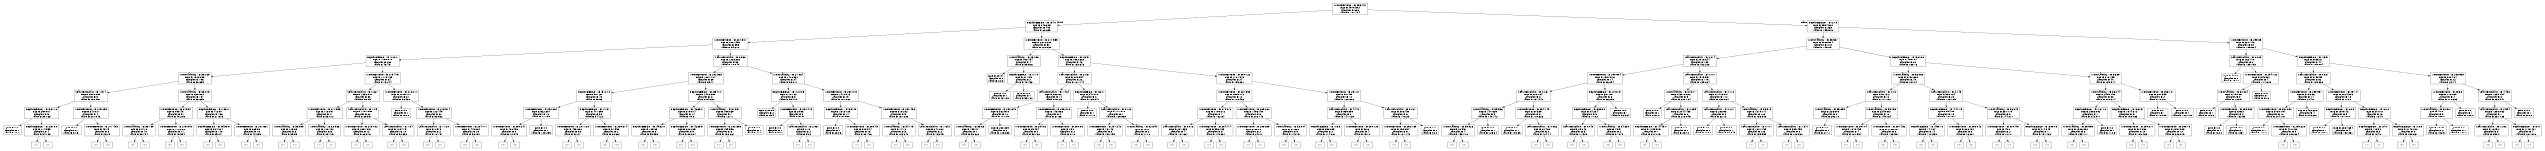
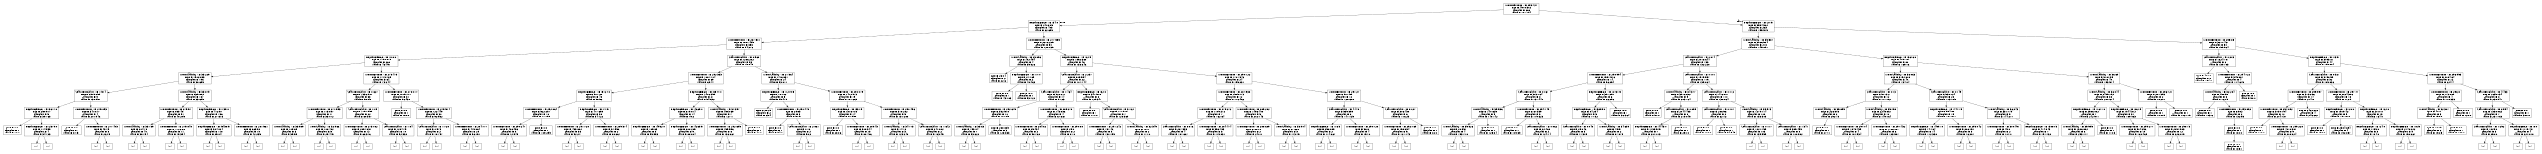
  digraph {
    node [shape=box]
    n1 [label="WOA_TEMP_K <= 293.427\nmse = 4978.302\nsamples = 666\nvalue = 101.184"]
    n2 [label="Depth_GEBCO <= -34.0\nmse = 2406.05\nsamples = 403\nvalue = 62.699"]
    n3 [label="Depth_GEBCO <= -27.5\nmse = 3534.302\nsamples = 263\nvalue = 155.919"]
    n4 [label="WOA_TEMP_K <= 287.501\nmse = 1801.455\nsamples = 353\nvalue = 54.276"]
    n5 [label="WOA_TEMP_K <= 277.555\nmse = 2276.225\nsamples = 50\nvalue = 128.039"]
    n6 [label="WOA_Salinity <= 35.587\nmse = 3066.984\nsamples = 213\nvalue = 145.051"]
    n7 [label="WOA_TEMP_K <= 295.85\nmse = 3217.461\nsamples = 50\nvalue = 195.964"]
    n8 [label="Depth_GEBCO <= -100.0\nmse = 1758.875\nsamples = 260\nvalue = 46.491"]
    n9 [label="SeaWIFs_ChlrA <= 0.568\nmse = 1286.282\nsamples = 93\nvalue = 75.845"]
    n10 [label="WOA_Salinity <= 23.056\nmse = 192.494\nsamples = 4\nvalue = 35.526"]
    n11 [label="Depth_GEBCO <= -22.5\nmse = 1852.368\nsamples = 46\nvalue = 133.646"]
    n12 [label="WOA_Salinity <= 33.229\nmse = 1502.833\nsamples = 196\nvalue = 38.699"]
    n13 [label="WOA_TEMP_K <= 275.475\nmse = 1713.789\nsamples = 64\nvalue = 73.244"]
    n14 [label="WOA_TEMP_K <= 292.333\nmse = 1087.704\nsamples = 69\nvalue = 69.47"]
    n15 [label="WOA_Salinity <= 21.564\nmse = 1416.831\nsamples = 24\nvalue = 93.011"]
    n16 [label="SeaWIFs_ChlrA <= 1.514\nmse = 8505.895\nsamples = 9\nvalue = 130.991"]
    n17 [label="WOA_Salinity <= 33.879\nmse = 629.882\nsamples = 187\nvalue = 33.659"]
    n18 [label="SeaWIFs_ChlrA <= 0.627\nmse = 1336.507\nsamples = 33\nvalue = 50.05"]
    n19 [label="WOA_TEMP_K <= 278.014\nmse = 1015.111\nsamples = 31\nvalue = 96.438"]
    n20 [label="Depth_GEBCO <= -3617.0\nmse = 250.917\nsamples = 5\nvalue = 39.763"]
    n21 [label="WOA_TEMP_K <= 275.053\nmse = 3418.77\nsamples = 4\nvalue = 201.946"]
    n22 [label="WOA_TEMP_K <= 275.57\nmse = 853.481\nsamples = 51\nvalue = 48.205"]
    n23 [label="Depth_GEBCO <= -139.0\nmse = 412.57\nsamples = 136\nvalue = 27.616"]
    n24 [label="mse = 0.0\nsamples = 1\nvalue = 70.0"]
    n25 [label="Depth_GEBCO <= -2379.0\nmse = 114.959\nsamples = 4\nvalue = 34.723"]
    n26 [label="mse = 0.0\nsamples = 1\nvalue = 37.51"]
    n27 [label="WOA_TEMP_K <= 277.403\nmse = 43.75\nsamples = 3\nvalue = 222.5"]
    n28 [label="(...)"]
    n29 [label="(...)"]
    n30 [label="(...)"]
    n31 [label="(...)"]
    n32 [label="WOA_Salinity <= 33.739\nmse = 204.78\nsamples = 40\nvalue = 38.754"]
    n33 [label="WOA_TEMP_K <= 275.848\nmse = 1726.68\nsamples = 11\nvalue = 79.394"]
    n34 [label="Depth_GEBCO <= -5438.5\nmse = 324.024\nsamples = 118\nvalue = 25.041"]
    n35 [label="WOA_TEMP_K <= 281.561\nmse = 663.92\nsamples = 18\nvalue = 42.235"]
    n36 [label="(...)"]
    n37 [label="(...)"]
    n38 [label="(...)"]
    n39 [label="(...)"]
    n40 [label="(...)"]
    n41 [label="(...)"]
    n42 [label="(...)"]
    n43 [label="(...)"]
    n44 [label="WOA_TEMP_K <= 271.993\nmse = 113.897\nsamples = 11\nvalue = 33.072"]
    n45 [label="SeaWIFs_ChlrA <= 1.05\nmse = 1797.555\nsamples = 22\nvalue = 60.357"]
    n46 [label="mse = 0.0\nsamples = 1\nvalue = 180.0"]
    n47 [label="WOA_TEMP_K <= 279.514\nmse = 722.449\nsamples = 30\nvalue = 92.552"]
    n48 [label="WOA_Salinity <= 33.589\nmse = 103.69\nsamples = 6\nvalue = 35.59"]
    n49 [label="WOA_Salinity <= 32.966\nmse = 106.482\nsamples = 5\nvalue = 29.475"]
    n50 [label="WOA_TEMP_K <= 273.082\nmse = 2097.631\nsamples = 12\nvalue = 66.376"]
    n51 [label="SeaWIFs_ChlrA <= 1.84\nmse = 1284.751\nsamples = 10\nvalue = 52.332"]
    n52 [label="(...)"]
    n53 [label="(...)"]
    n54 [label="(...)"]
    n55 [label="(...)"]
    n56 [label="(...)"]
    n57 [label="(...)"]
    n58 [label="(...)"]
    n59 [label="(...)"]
    n60 [label="SeaWIFs_ChlrA <= 1.728\nmse = 0.573\nsamples = 2\nvalue = 18.757"]
    n61 [label="WOA_TEMP_K <= 284.777\nmse = 479.064\nsamples = 28\nvalue = 96.151"]
    n62 [label="(...)"]
    n63 [label="(...)"]
    n64 [label="(...)"]
    n65 [label="(...)"]
    n66 [label="Depth_GEBCO <= -5124.0\nmse = 577.28\nsamples = 48\nvalue = 58.92"]
    n67 [label="Depth_GEBCO <= -3547.0\nmse = 1406.355\nsamples = 21\nvalue = 94.652"]
    n68 [label="Depth_GEBCO <= -1219.5\nmse = 18.702\nsamples = 5\nvalue = 59.475"]
    n69 [label="WOA_TEMP_K <= 290.079\nmse = 1412.513\nsamples = 19\nvalue = 101.665"]
    n70 [label="WOA_TEMP_K <= 292.064\nmse = 522.287\nsamples = 10\nvalue = 77.795"]
    n71 [label="Depth_GEBCO <= -77.5\nmse = 477.659\nsamples = 38\nvalue = 54.122"]
    n72 [label="Depth_GEBCO <= -4669.0\nmse = 619.874\nsamples = 14\nvalue = 79.2"]
    n73 [label="WOA_Salinity <= 37.357\nmse = 1503.69\nsamples = 7\nvalue = 127.1"]
    n74 [label="WOA_TEMP_K <= 290.247\nmse = 426.456\nsamples = 9\nvalue = 72.949"]
    n75 [label="mse = 0.0\nsamples = 1\nvalue = 109.299"]
    n76 [label="WOA_TEMP_K <= 291.728\nmse = 433.882\nsamples = 36\nvalue = 52.271"]
    n77 [label="WOA_TEMP_K <= 289.374\nmse = 37.556\nsamples = 2\nvalue = 88.667"]
    n78 [label="(...)"]
    n79 [label="(...)"]
    n80 [label="(...)"]
    n81 [label="(...)"]
    n82 [label="(...)"]
    n83 [label="(...)"]
    n84 [label="Depth_GEBCO <= -4952.0\nmse = 105.83\nsamples = 5\nvalue = 59.993"]
    n85 [label="Depth_GEBCO <= -4265.5\nmse = 600.205\nsamples = 9\nvalue = 88.804"]
    n86 [label="WOA_TEMP_K <= 292.695\nmse = 755.556\nsamples = 6\nvalue = 136.667"]
    n87 [label="mse = 0.0\nsamples = 1\nvalue = 41.0"]
    n88 [label="(...)"]
    n89 [label="(...)"]
    n90 [label="(...)"]
    n91 [label="(...)"]
    n92 [label="(...)"]
    n93 [label="(...)"]
    n94 [label="mse = 20.25\nsamples = 2\nvalue = 65.4"]
    n95 [label="WOA_TEMP_K <= 290.448\nmse = 2.583\nsamples = 3\nvalue = 57.5"]
    n96 [label="Depth_GEBCO <= -931.5\nmse = 1316.705\nsamples = 14\nvalue = 87.558"]
    n97 [label="WOA_TEMP_K <= 290.456\nmse = 318.282\nsamples = 5\nvalue = 131.288"]
    n98 [label="mse = 0.0\nsamples = 1\nvalue = 54.0"]
    n99 [label="SeaWIFs_ChlrA <= 2.861\nmse = 0.16\nsamples = 2\nvalue = 58.2"]
    n100 [label="(...)"]
    n101 [label="(...)"]
    n102 [label="mse = 0.0\nsamples = 1\nvalue = 230.6"]
    n103 [label="WOA_TEMP_K <= 289.43\nmse = 308.344\nsamples = 13\nvalue = 80.406"]
    n104 [label="WOA_Salinity <= 34.773\nmse = 14.16\nsamples = 3\nvalue = 123.248"]
    n105 [label="SeaWIFs_ChlrA <= 1.642\nmse = 241.802\nsamples = 2\nvalue = 163.45"]
    n106 [label="(...)"]
    n107 [label="(...)"]
    n108 [label="(...)"]
    n109 [label="(...)"]
    n110 [label="(...)"]
    n111 [label="(...)"]
    n112 [label="mse = 23.04\nsamples = 2\nvalue = 22.6"]
    n113 [label="Depth_GEBCO <= -17.0\nmse = 27.765\nsamples = 2\nvalue = 48.463"]
    n114 [label="SeaWIFs_ChlrA <= 2.237\nmse = 803.594\nsamples = 22\nvalue = 107.744"]
    n115 [label="WOA_TEMP_K <= 290.122\nmse = 1701.346\nsamples = 24\nvalue = 155.231"]
    n116 [label="mse = 0.0\nsamples = 1\nvalue = 43.183"]
    n117 [label="mse = -0.0\nsamples = 1\nvalue = 53.722"]
    n118 [label="SeaWIFs_ChlrA <= 1.464\nmse = 522.611\nsamples = 14\nvalue = 91.23"]
    n119 [label="Depth_GEBCO <= -32.0\nmse = 347.978\nsamples = 8\nvalue = 129.341"]
    n120 [label="WOA_TEMP_K <= 287.938\nmse = 1585.773\nsamples = 12\nvalue = 176.466"]
    n121 [label="WOA_TEMP_K <= 291.27\nmse = 577.59\nsamples = 12\nvalue = 128.688"]
    n122 [label="WOA_TEMP_K <= 292.675\nmse = 352.518\nsamples = 10\nvalue = 101.05"]
    n123 [label="WOA_TEMP_K <= 289.278\nmse = 143.886\nsamples = 4\nvalue = 67.661"]
    n124 [label="mse = 0.0\nsamples = 1\nvalue = 177.0"]
    n125 [label="SeaWIFs_ChlrA <= 3.122\nmse = 171.918\nsamples = 7\nvalue = 125.369"]
    n126 [label="WOA_Salinity <= 33.65\nmse = 153.04\nsamples = 7\nvalue = 93.622"]
    n127 [label="mse = 288.889\nsamples = 3\nvalue = 123.333"]
    n128 [label="WOA_TEMP_K <= 284.82\nmse = 25.434\nsamples = 2\nvalue = 58.768"]
    n129 [label="WOA_TEMP_K <= 290.88\nmse = 25.0\nsamples = 2\nvalue = 81.0"]
    n130 [label="(...)"]
    n131 [label="(...)"]
    n132 [label="(...)"]
    n133 [label="(...)"]
    n134 [label="(...)"]
    n135 [label="(...)"]
    n136 [label="WOA_TEMP_K <= 291.242\nmse = 131.46\nsamples = 5\nvalue = 130.159"]
    n137 [label="WOA_Salinity <= 32.349\nmse = 18.0\nsamples = 2\nvalue = 111.0"]
    n138 [label="(...)"]
    n139 [label="(...)"]
    n140 [label="(...)"]
    n141 [label="(...)"]
    n142 [label="WOA_TEMP_K <= 279.272\nmse = 1109.272\nsamples = 7\nvalue = 162.64"]
    n143 [label="WOA_TEMP_K <= 289.282\nmse = 1456.408\nsamples = 5\nvalue = 202.143"]
    n144 [label="SeaWIFs_ChlrA <= 4.478\nmse = 539.359\nsamples = 6\nvalue = 141.125"]
    n145 [label="SeaWIFs_ChlrA <= 8.027\nmse = 306.438\nsamples = 6\nvalue = 116.25"]
    n146 [label="SeaWIFs_ChlrA <= 8.816\nmse = 267.333\nsamples = 4\nvalue = 181.667"]
    n147 [label="WOA_TEMP_K <= 284.474\nmse = 356.483\nsamples = 3\nvalue = 119.831"]
    n148 [label="WOA_TEMP_K <= 288.689\nmse = 800.0\nsamples = 2\nvalue = 240.0"]
    n149 [label="WOA_Salinity <= 33.904\nmse = 67.688\nsamples = 3\nvalue = 173.75"]
    n150 [label="(...)"]
    n151 [label="(...)"]
    n152 [label="(...)"]
    n153 [label="(...)"]
    n154 [label="(...)"]
    n155 [label="(...)"]
    n156 [label="(...)"]
    n157 [label="(...)"]
    n158 [label="Depth_GEBCO <= -16.5\nmse = 256.889\nsamples = 2\nvalue = 114.667"]
    n159 [label="WOA_TEMP_K <= 290.728\nmse = 36.8\nsamples = 4\nvalue = 157.0"]
    n160 [label="WOA_TEMP_K <= 292.769\nmse = 158.694\nsamples = 5\nvalue = 121.143"]
    n161 [label="mse = 0.0\nsamples = 1\nvalue = 82.0"]
    n162 [label="(...)"]
    n163 [label="(...)"]
    n164 [label="(...)"]
    n165 [label="(...)"]
    n166 [label="(...)"]
    n167 [label="(...)"]
    n168 [label="SeaWIFs_ChlrA <= 0.074\nmse = 2016.644\nsamples = 133\nvalue = 132.228"]
    n169 [label="Depth_GEBCO <= -3676.0\nmse = 4051.87\nsamples = 80\nvalue = 165.16"]
    n170 [label="SeaWIFs_ChlrA <= 0.203\nmse = 1624.781\nsamples = 6\nvalue = 139.783"]
    n171 [label="Depth_GEBCO <= -13.5\nmse = 3093.01\nsamples = 44\nvalue = 199.884"]
    n172 [label="WOA_TEMP_K <= 298.994\nmse = 1591.976\nsamples = 14\nvalue = 96.254"]
    n173 [label="SeaWIFs_ChlrA <= 0.101\nmse = 1915.557\nsamples = 119\nvalue = 135.864"]
    n174 [label="WOA_Salinity <= 36.063\nmse = 3152.608\nsamples = 40\nvalue = 134.04"]
    n175 [label="WOA_Salinity <= 36.69\nmse = 3181.35\nsamples = 40\nvalue = 193.574"]
    n176 [label="SeaWIFs_ChlrA <= 0.061\nmse = 303.764\nsamples = 8\nvalue = 137.448"]
    n177 [label="Depth_GEBCO <= -2431.5\nmse = 397.251\nsamples = 6\nvalue = 66.296"]
    n178 [label="WOA_Salinity <= 34.377\nmse = 3816.682\nsamples = 9\nvalue = 203.164"]
    n179 [label="SeaWIFs_ChlrA <= 0.112\nmse = 1412.871\nsamples = 110\nvalue = 130.864"]
    n180 [label="WOA_Salinity <= 35.536\nmse = 140.625\nsamples = 5\nvalue = 148.142"]
    n181 [label="WOA_TEMP_K <= 294.749\nmse = 67.339\nsamples = 3\nvalue = 119.623"]
    n182 [label="Depth_GEBCO <= -5299.0\nmse = 84.254\nsamples = 5\nvalue = 77.52"]
    n183 [label="mse = -0.0\nsamples = 1\nvalue = 36.364"]
    n184 [label="WOA_Salinity <= 35.526\nmse = 20.351\nsamples = 4\nvalue = 153.718"]
    n185 [label="mse = -0.0\nsamples = 1\nvalue = 125.84"]
    n186 [label="mse = 0.0\nsamples = 1\nvalue = 109.39"]
    n187 [label="SeaWIFs_ChlrA <= 0.062\nmse = 22.468\nsamples = 2\nvalue = 124.74"]
    n188 [label="(...)"]
    n189 [label="(...)"]
    n190 [label="(...)"]
    n191 [label="(...)"]
    n192 [label="SeaWIFs_ChlrA <= 0.048\nmse = 29.046\nsamples = 3\nvalue = 71.305"]
    n193 [label="WOA_Salinity <= 34.639\nmse = 4.591\nsamples = 2\nvalue = 87.879"]
    n194 [label="(...)"]
    n195 [label="(...)"]
    n196 [label="(...)"]
    n197 [label="(...)"]
    n198 [label="mse = 0.0\nsamples = 1\nvalue = 51.0"]
    n199 [label="SeaWIFs_ChlrA <= 0.099\nmse = 2044.453\nsamples = 8\nvalue = 215.845"]
    n200 [label="SeaWIFs_ChlrA <= 0.107\nmse = 286.961\nsamples = 2\nvalue = 62.121"]
    n201 [label="WOA_Salinity <= 35.573\nmse = 1279.114\nsamples = 108\nvalue = 133.305"]
    n202 [label="Depth_GEBCO <= -4443.0\nmse = 1133.575\nsamples = 7\nvalue = 201.013"]
    n203 [label="mse = 0.0\nsamples = 1\nvalue = 290.0"]
    n204 [label="(...)"]
    n205 [label="(...)"]
    n206 [label="mse = 0.0\nsamples = 1\nvalue = 100.0"]
    n207 [label="mse = 0.0\nsamples = 1\nvalue = 54.545"]
    n208 [label="SeaWIFs_ChlrA <= 0.117\nmse = 1221.759\nsamples = 103\nvalue = 135.555"]
    n209 [label="SeaWIFs_ChlrA <= 1.341\nmse = 985.459\nsamples = 5\nvalue = 100.982"]
    n210 [label="(...)"]
    n211 [label="(...)"]
    n212 [label="(...)"]
    n213 [label="(...)"]
    n214 [label="SeaWIFs_ChlrA <= 0.13\nmse = 5113.2\nsamples = 12\nvalue = 177.761"]
    n215 [label="SeaWIFs_ChlrA <= 0.149\nmse = 938.124\nsamples = 28\nvalue = 113.705"]
    n216 [label="WOA_Salinity <= 36.044\nmse = 2495.192\nsamples = 38\nvalue = 200.674"]
    n217 [label="WOA_TEMP_K <= 296.721\nmse = 201.353\nsamples = 2\nvalue = 78.201"]
    n218 [label="WOA_Salinity <= 35.859\nmse = 226.503\nsamples = 2\nvalue = 292.15"]
    n219 [label="WOA_Salinity <= 35.758\nmse = 2245.861\nsamples = 10\nvalue = 149.164"]
    n220 [label="Depth_GEBCO <= -4471.5\nmse = 554.88\nsamples = 19\nvalue = 101.871"]
    n221 [label="WOA_Salinity <= 36.243\nmse = 631.779\nsamples = 9\nvalue = 144.277"]
    n222 [label="mse = 0.0\nsamples = 1\nvalue = 277.1"]
    n223 [label="WOA_TEMP_K <= 297.04\nmse = 1848.435\nsamples = 4\nvalue = 181.534"]
    n224 [label="WOA_TEMP_K <= 297.432\nmse = 1106.087\nsamples = 6\nvalue = 123.987"]
    n225 [label="(...)"]
    n226 [label="(...)"]
    n227 [label="(...)"]
    n228 [label="(...)"]
    n229 [label="Depth_GEBCO <= -4591.0\nmse = 74.764\nsamples = 14\nvalue = 112.338"]
    n230 [label="WOA_TEMP_K <= 295.042\nmse = 806.151\nsamples = 5\nvalue = 76.287"]
    n231 [label="WOA_TEMP_K <= 300.491\nmse = 49.0\nsamples = 2\nvalue = 107.0"]
    n232 [label="Depth_GEBCO <= -3880.5\nmse = 414.843\nsamples = 7\nvalue = 151.732"]
    n233 [label="(...)"]
    n234 [label="(...)"]
    n235 [label="(...)"]
    n236 [label="(...)"]
    n237 [label="(...)"]
    n238 [label="(...)"]
    n239 [label="(...)"]
    n240 [label="(...)"]
    n241 [label="Depth_GEBCO <= -1671.0\nmse = 2586.082\nsamples = 7\nvalue = 242.971"]
    n242 [label="Depth_GEBCO <= -261.5\nmse = 1844.312\nsamples = 31\nvalue = 189.063"]
    n243 [label="mse = 0.0\nsamples = 1\nvalue = 70.009"]
    n244 [label="mse = 0.0\nsamples = 1\nvalue = 102.779"]
    n245 [label="WOA_Salinity <= 35.995\nmse = 1326.882\nsamples = 6\nvalue = 253.177"]
    n246 [label="mse = 0.0\nsamples = 1\nvalue = 110.3"]
    n247 [label="WOA_TEMP_K <= 299.277\nmse = 504.296\nsamples = 19\nvalue = 168.469"]
    n248 [label="WOA_TEMP_K <= 298.73\nmse = 2097.903\nsamples = 12\nvalue = 226.819"]
    n249 [label="(...)"]
    n250 [label="(...)"]
    n251 [label="(...)"]
    n252 [label="(...)"]
    n253 [label="(...)"]
    n254 [label="(...)"]
    n255 [label="mse = 400.0\nsamples = 2\nvalue = 190.0"]
    n256 [label="WOA_TEMP_K <= 294.722\nmse = 345.887\nsamples = 4\nvalue = 114.675"]
    n257 [label="SeaWIFs_ChlrA <= 0.321\nmse = 3158.99\nsamples = 32\nvalue = 189.836"]
    n258 [label="WOA_TEMP_K <= 296.953\nmse = 2084.64\nsamples = 12\nvalue = 224.4"]
    n259 [label="WOA_Salinity <= 32.284\nmse = 190.58\nsamples = 3\nvalue = 122.9"]
    n260 [label="mse = -0.0\nsamples = 1\nvalue = 90.0"]
    n261 [label="mse = 0.0\nsamples = 1\nvalue = 103.6"]
    n262 [label="WOA_TEMP_K <= 293.892\nmse = 6.502\nsamples = 2\nvalue = 132.55"]
    n263 [label="mse = 0.0\nsamples = 1\nvalue = 130.0"]
    n264 [label="mse = -0.0\nsamples = 1\nvalue = 135.1"]
    n265 [label="WOA_TEMP_K <= 299.997\nmse = 3736.96\nsamples = 14\nvalue = 214.8"]
    n266 [label="WOA_TEMP_K <= 297.47\nmse = 2024.306\nsamples = 18\nvalue = 172.5"]
    n267 [label="WOA_TEMP_K <= 296.8\nmse = 713.889\nsamples = 4\nvalue = 178.333"]
    n268 [label="SeaWIFs_ChlrA <= 4.433\nmse = 1635.734\nsamples = 8\nvalue = 238.947"]
    n269 [label="WOA_TEMP_K <= 297.892\nmse = 3730.194\nsamples = 10\nvalue = 204.737"]
    n270 [label="mse = 2422.222\nsamples = 4\nvalue = 246.667"]
    n271 [label="Depth_GEBCO <= -20.0\nmse = 1519.421\nsamples = 5\nvalue = 191.818"]
    n272 [label="Depth_GEBCO <= -22.0\nmse = 2010.0\nsamples = 13\nvalue = 164.0"]
    n273 [label="mse = 0.0\nsamples = 1\nvalue = 170.0"]
    n274 [label="WOA_TEMP_K <= 299.228\nmse = 4010.381\nsamples = 9\nvalue = 208.824"]
    n275 [label="(...)"]
    n276 [label="(...)"]
    n277 [label="mse = 0.0\nsamples = 1\nvalue = 190.0"]
    n278 [label="mse = 2384.694\nsamples = 4\nvalue = 192.857"]
    n279 [label="Depth_GEBCO <= -24.0\nmse = 1139.0\nsamples = 5\nvalue = 184.0"]
    n280 [label="Depth_GEBCO <= -16.5\nmse = 2146.222\nsamples = 8\nvalue = 150.667"]
    n281 [label="(...)"]
    n282 [label="(...)"]
    n283 [label="(...)"]
    n284 [label="(...)"]
    n285 [label="WOA_Salinity <= 32.307\nmse = 40.0\nsamples = 3\nvalue = 190.0"]
    n286 [label="mse = 0.0\nsamples = 1\nvalue = 120.0"]
    n287 [label="SeaWIFs_ChlrA <= 2.954\nmse = 1338.062\nsamples = 7\nvalue = 231.765"]
    n288 [label="mse = 0.0\nsamples = 1\nvalue = 300.0"]
    n289 [label="mse = 18.75\nsamples = 2\nvalue = 192.5"]
    n290 [label="mse = 0.0\nsamples = 1\nvalue = 180.0"]
    n291 [label="SeaWIFs_ChlrA <= 1.292\nmse = 1225.0\nsamples = 3\nvalue = 250.0"]
    n292 [label="Depth_GEBCO <= -8.0\nmse = 1119.421\nsamples = 4\nvalue = 221.818"]
    n293 [label="(...)"]
    n294 [label="(...)"]
    n295 [label="(...)"]
    n296 [label="(...)"]
    n1 -> n2 [headlabel=True labelangle=45 labeldistance=2.5]
    n1 -> n3 [headlabel=False labelangle=-45 labeldistance=2.5]
    n2 -> n4
    n2 -> n5
    n3 -> n6
    n3 -> n7
    n4 -> n8
    n4 -> n9
    n5 -> n10
    n5 -> n11
    n6 -> n168
    n6 -> n169
    n7 -> n170
    n7 -> n171
    n8 -> n12
    n8 -> n13
    n9 -> n14
    n9 -> n15
    n10 -> n112
    n10 -> n113
    n11 -> n114
    n11 -> n115
    n12 -> n16
    n12 -> n17
    n13 -> n18
    n13 -> n19
    n14 -> n66
    n14 -> n67
    n15 -> n68
    n15 -> n69
    n16 -> n20
    n16 -> n21
    n17 -> n22
    n17 -> n23
    n18 -> n44
    n18 -> n45
    n19 -> n46
    n19 -> n47
    n20 -> n24
    n20 -> n25
    n21 -> n26
    n21 -> n27
    n22 -> n32
    n22 -> n33
    n23 -> n34
    n23 -> n35
    n25 -> n28
    n25 -> n29
    n27 -> n30
    n27 -> n31
    n32 -> n36
    n32 -> n37
    n33 -> n38
    n33 -> n39
    n34 -> n40
    n34 -> n41
    n35 -> n42
    n35 -> n43
    n44 -> n48
    n44 -> n49
    n45 -> n50
    n45 -> n51
    n47 -> n60
    n47 -> n61
    n48 -> n52
    n48 -> n53
    n49 -> n54
    n49 -> n55
    n50 -> n56
    n50 -> n57
    n51 -> n58
    n51 -> n59
    n60 -> n62
    n60 -> n63
    n61 -> n64
    n61 -> n65
    n66 -> n70
    n66 -> n71
    n67 -> n72
    n67 -> n73
    n68 -> n94
    n68 -> n95
    n69 -> n96
    n69 -> n97
    n70 -> n74
    n70 -> n75
    n71 -> n76
    n71 -> n77
    n72 -> n84
    n72 -> n85
    n73 -> n86
    n73 -> n87
    n74 -> n78
    n74 -> n79
    n76 -> n80
    n76 -> n81
    n77 -> n82
    n77 -> n83
    n84 -> n88
    n84 -> n89
    n85 -> n90
    n85 -> n91
    n86 -> n92
    n86 -> n93
    n95 -> n98
    n95 -> n99
    n96 -> n102
    n96 -> n103
    n97 -> n104
    n97 -> n105
    n99 -> n100
    n99 -> n101
    n103 -> n106
    n103 -> n107
    n104 -> n108
    n104 -> n109
    n105 -> n110
    n105 -> n111
    n113 -> n116
    n113 -> n117
    n114 -> n118
    n114 -> n119
    n115 -> n120
    n115 -> n121
    n118 -> n122
    n118 -> n123
    n119 -> n124
    n119 -> n125
    n120 -> n142
    n120 -> n143
    n121 -> n144
    n121 -> n145
    n122 -> n126
    n122 -> n127
    n123 -> n128
    n123 -> n129
    n125 -> n136
    n125 -> n137
    n126 -> n130
    n126 -> n131
    n128 -> n132
    n128 -> n133
    n129 -> n134
    n129 -> n135
    n136 -> n138
    n136 -> n139
    n137 -> n140
    n137 -> n141
    n142 -> n146
    n142 -> n147
    n143 -> n148
    n143 -> n149
    n144 -> n158
    n144 -> n159
    n145 -> n160
    n145 -> n161
    n146 -> n150
    n146 -> n151
    n147 -> n152
    n147 -> n153
    n148 -> n154
    n148 -> n155
    n149 -> n156
    n149 -> n157
    n158 -> n162
    n158 -> n163
    n159 -> n164
    n159 -> n165
    n160 -> n166
    n160 -> n167
    n168 -> n172
    n168 -> n173
    n169 -> n174
    n169 -> n175
    n170 -> n255
    n170 -> n256
    n171 -> n257
    n171 -> n258
    n172 -> n176
    n172 -> n177
    n173 -> n178
    n173 -> n179
    n174 -> n214
    n174 -> n215
    n175 -> n216
    n175 -> n217
    n176 -> n180
    n176 -> n181
    n177 -> n182
    n177 -> n183
    n178 -> n198
    n178 -> n199
    n179 -> n200
    n179 -> n201
    n180 -> n184
    n180 -> n185
    n181 -> n186
    n181 -> n187
    n182 -> n192
    n182 -> n193
    n184 -> n188
    n184 -> n189
    n187 -> n190
    n187 -> n191
    n192 -> n194
    n192 -> n195
    n193 -> n196
    n193 -> n197
    n199 -> n202
    n199 -> n203
    n200 -> n206
    n200 -> n207
    n201 -> n208
    n201 -> n209
    n202 -> n204
    n202 -> n205
    n208 -> n210
    n208 -> n211
    n209 -> n212
    n209 -> n213
    n214 -> n218
    n214 -> n219
    n215 -> n220
    n215 -> n221
    n216 -> n241
    n216 -> n242
    n217 -> n243
    n217 -> n244
    n218 -> n222
    n219 -> n223
    n219 -> n224
    n220 -> n229
    n220 -> n230
    n221 -> n231
    n221 -> n232
    n223 -> n225
    n223 -> n226
    n224 -> n227
    n224 -> n228
    n229 -> n233
    n229 -> n234
    n230 -> n235
    n230 -> n236
    n231 -> n237
    n231 -> n238
    n232 -> n239
    n232 -> n240
    n241 -> n245
    n241 -> n246
    n242 -> n247
    n242 -> n248
    n245 -> n249
    n245 -> n250
    n247 -> n251
    n247 -> n252
    n248 -> n253
    n248 -> n254
    n256 -> n259
    n256 -> n260
    n257 -> n265
    n257 -> n266
    n258 -> n267
    n258 -> n268
    n259 -> n261
    n259 -> n262
    n262 -> n263
-   n262 -> n264
+   n263 -> n264
    n265 -> n269
    n265 -> n270
    n266 -> n271
    n266 -> n272
    n267 -> n285
    n267 -> n286
    n268 -> n287
    n268 -> n288
    n269 -> n273
    n269 -> n274
    n271 -> n277
    n271 -> n278
    n272 -> n279
    n272 -> n280
    n274 -> n275
    n274 -> n276
    n279 -> n281
    n279 -> n282
    n280 -> n283
    n280 -> n284
    n285 -> n289
    n285 -> n290
    n287 -> n291
    n287 -> n292
    n291 -> n293
    n291 -> n294
    n292 -> n295
    n292 -> n296
  }
